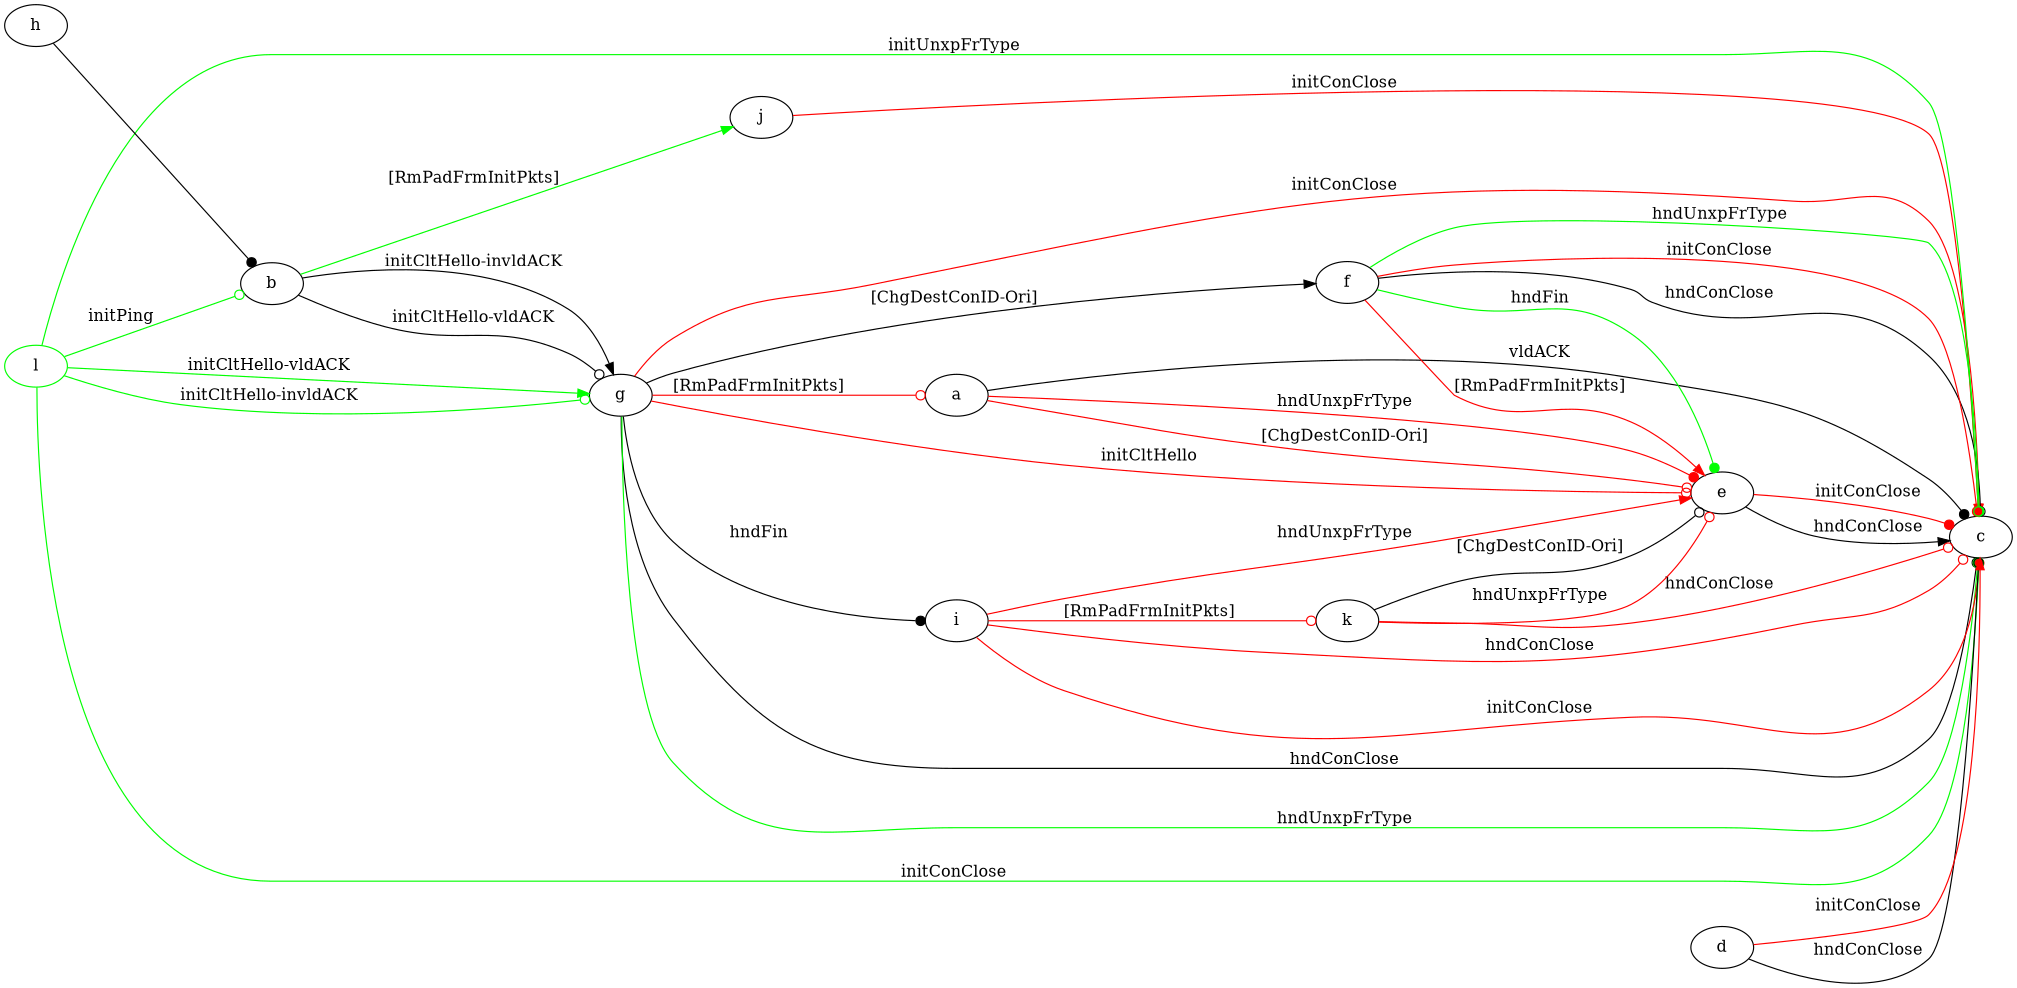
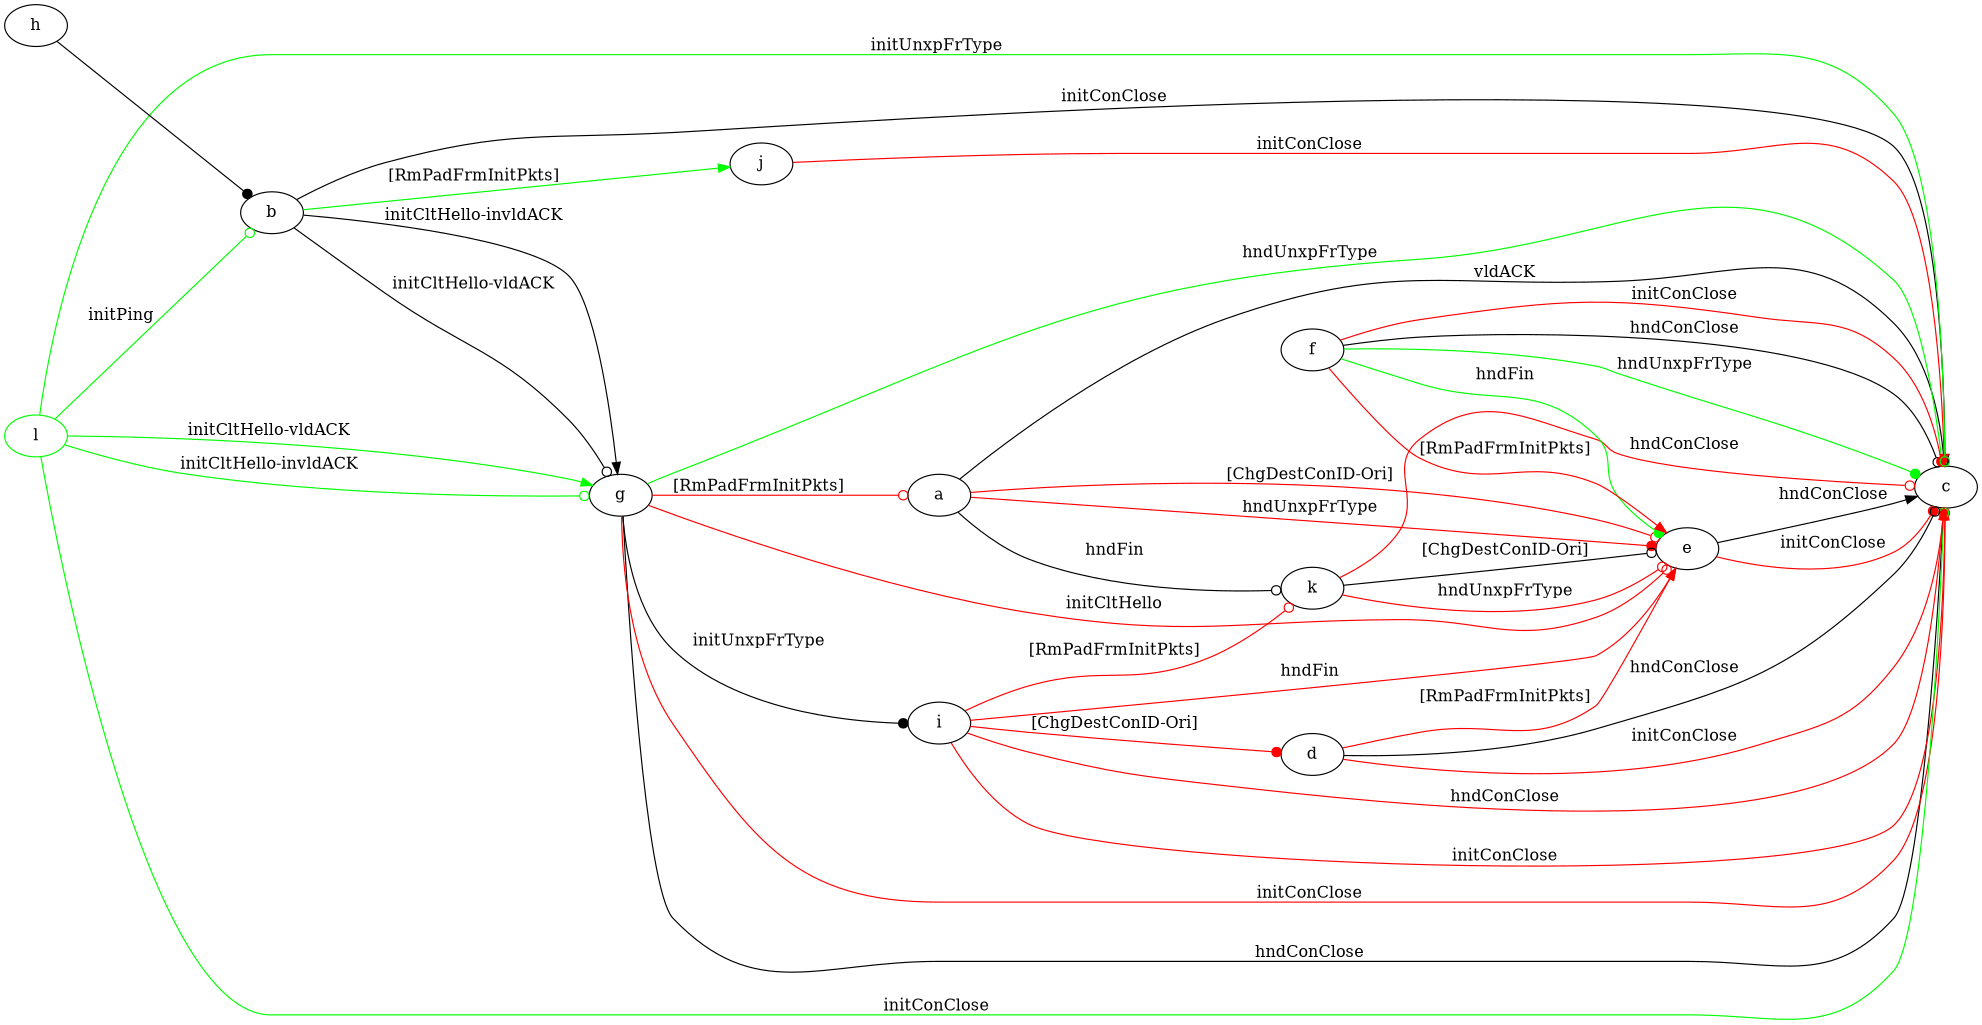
  digraph {
    rankdir=LR
    edge [arrowhead=odot color=red]
    a
    c
    e
    k
    b
    g
    j
    f
    i
    l [color=green]
    d
    h
    a -> c [arrowhead=dot label="vldACK " color=""]
    a -> e [arrowhead=dot label="hndUnxpFrType "]
    a -> e [label="[ChgDestConID-Ori] "]
+   a -> k [label="hndFin " color=""]
    e -> c [arrowhead=normal label="hndConClose " color=""]
    e -> c [arrowhead=dot label="initConClose "]
    k -> c [label="hndConClose "]
    k -> e [label="[ChgDestConID-Ori] " color=""]
    k -> e [label="hndUnxpFrType "]
+   b -> c [arrowhead=normal label="initConClose " color=""]
    b -> g [label="initCltHello-vldACK " color=""]
    b -> g [arrowhead=normal label="initCltHello-invldACK " color=""]
    b -> j [arrowhead=normal color=green label="[RmPadFrmInitPkts] "]
    g -> a [label="[RmPadFrmInitPkts] "]
    g -> c [label="hndConClose " color=""]
    g -> c [color=green label="hndUnxpFrType "]
    g -> c [arrowhead=normal label="initConClose "]
    g -> e [label="initCltHello "]
-   g -> f [arrowhead=normal label="[ChgDestConID-Ori] " color=""]
-   g -> i [arrowhead=dot label="hndFin " color=""]
+   g -> i [arrowhead=dot label="initUnxpFrType " color=""]
    j -> c [arrowhead=normal label="initConClose "]
    f -> c [label="hndConClose " color=""]
    f -> c [arrowhead=dot color=green label="hndUnxpFrType "]
    f -> c [arrowhead=dot label="initConClose "]
    f -> e [arrowhead=dot color=green label="hndFin "]
    f -> e [arrowhead=normal label="[RmPadFrmInitPkts] "]
    i -> c [arrowhead=dot label="initConClose "]
    i -> c [label="hndConClose "]
-   i -> e [arrowhead=normal label="hndUnxpFrType "]
+   i -> e [arrowhead=normal label="hndFin "]
    i -> k [label="[RmPadFrmInitPkts] "]
+   i -> d [arrowhead=dot label="[ChgDestConID-Ori] "]
    l -> c [color=green label="initConClose "]
    l -> c [color=green label="initUnxpFrType "]
    l -> b [color=green label="initPing "]
    l -> g [arrowhead=normal color=green label="initCltHello-vldACK "]
    l -> g [color=green label="initCltHello-invldACK "]
    d -> c [label="hndConClose " color=""]
    d -> c [arrowhead=normal label="initConClose "]
+   d -> e [arrowhead=normal label="[RmPadFrmInitPkts] "]
    h -> b [arrowhead=dot color=""]
  }
